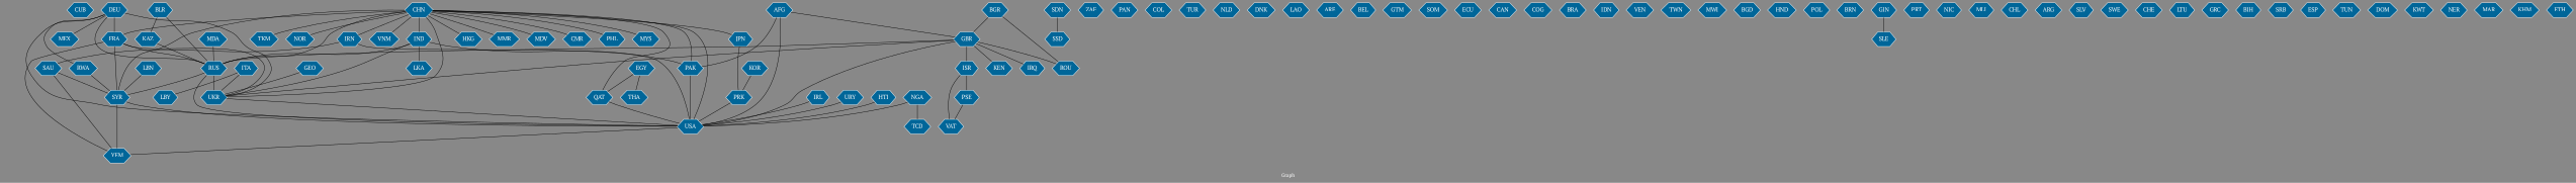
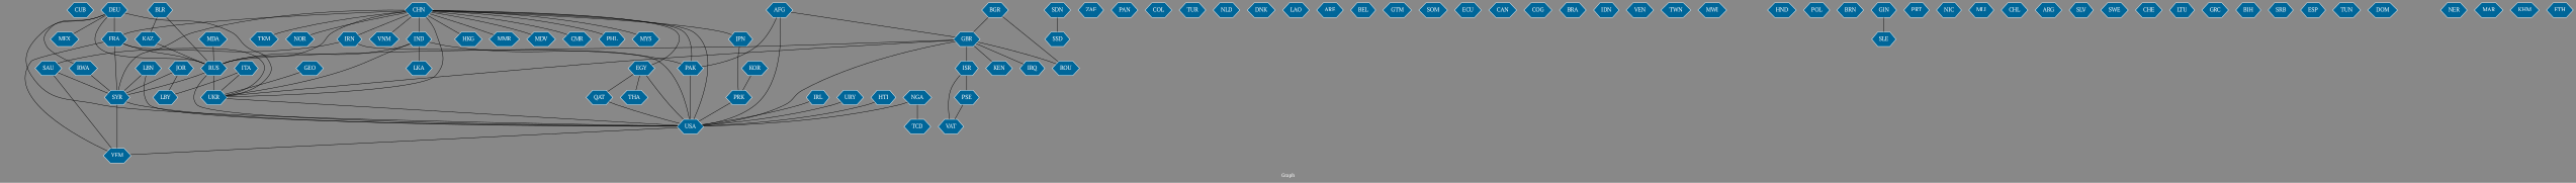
  graph {
    bgcolor="#888888"
    fontcolor=white
    fontname="PT Serif"
    fontsize=12
    label="Graph"
    node [color=white fillcolor="#006699" fontcolor=white fontname="PT Serif" shape=hexagon style=filled]
    edge [arrowhead=open color=black fontcolor=white fontname="PT Serif" fontsize=12 weight=1]
    n1 [label=CUB]
    n2 [label=SYR]
    n3 [label=USA]
    n4 [label=YEM]
    n5 [label=LBN]
    n6 [label=VAT]
    n7 [label=KAZ]
    n8 [label=RUS]
    n9 [label=UKR]
    n10 [label=MDA]
    n11 [label=SSD]
    n12 [label=SDN]
    n13 [label=MEX]
    n14 [label=CHN]
    n15 [label=JPN]
    n16 [label=PAK]
    n17 [label=IRN]
    n18 [label=EGY]
    n19 [label=IND]
    n20 [label=FRA]
    n21 [label=VNM]
    n22 [label=HKG]
    n23 [label=MMR]
    n24 [label=MDV]
    n25 [label=CMR]
    n26 [label=PHL]
    n27 [label=MYS]
    n28 [label=TKM]
    n29 [label=NOR]
    n30 [label=PRK]
    n31 [label=SAU]
    n32 [label=THA]
    n33 [label=QAT]
    n34 [label=LKA]
    n35 [label=AFG]
    n36 [label=GBR]
    n37 [label=ISR]
    n38 [label=KEN]
    n39 [label=IRQ]
    n40 [label=ROU]
    n41 [label=ZAF]
    n42 [label=PAN]
    n43 [label=COL]
    n44 [label=LBY]
    n45 [label=RWA]
    n46 [label=TUR]
    n47 [label=NLD]
    n48 [label=PSE]
    n49 [label=NGA]
    n50 [label=TCD]
    n51 [label=KOR]
    n52 [label=DNK]
    n53 [label=LAO]
    n54 [label=DEU]
    n55 [label=ARE]
    n56 [label=BEL]
    n57 [label=GTM]
    n58 [label=ITA]
    n59 [label=SOM]
    n60 [label=ECU]
    n61 [label=CAN]
    n62 [label=COG]
    n63 [label=BRA]
    n64 [label=GEO]
    n65 [label=IDN]
    n66 [label=VEN]
    n67 [label=TWN]
    n68 [label=MWI]
-   n69 [label=BGD]
+   n70 [label=JOR]
    n71 [label=IRL]
    n72 [label=HND]
    n73 [label=POL]
    n74 [label=BRN]
    n75 [label=GIN]
    n76 [label=SLE]
    n77 [label=PRT]
    n78 [label=NIC]
    n79 [label=MLI]
    n80 [label=CHL]
    n81 [label=ARG]
    n82 [label=SLV]
    n83 [label=SWE]
    n84 [label=BLR]
    n85 [label=URY]
    n86 [label=CHE]
    n87 [label=LTU]
    n88 [label=GRC]
    n89 [label=BIH]
    n90 [label=SRB]
    n91 [label=ESP]
    n92 [label=TUN]
    n93 [label=DOM]
-   n94 [label=KWT]
    n95 [label=HTI]
    n96 [label=NER]
    n97 [label=MAR]
    n98 [label=KHM]
    n99 [label=ETH]
    n100 [label=BGR]
    n2 -- n3 [weight=8]
    n2 -- n4
    n3 -- n4 [weight=2]
    n5 -- n2 [weight=9]
+   n5 -- n3 [weight=2]
    n7 -- n8 [weight=7]
    n8 -- n2 [weight=3]
    n8 -- n3 [weight=3]
    n8 -- n9 [weight=119]
    n9 -- n3 [weight=2]
    n10 -- n8
    n12 -- n11 [weight=26]
    n14 -- n2 [weight=3]
    n14 -- n3 [weight=6]
    n14 -- n8 [weight=14]
    n14 -- n9
    n14 -- n15 [weight=7]
    n14 -- n16 [weight=2]
    n14 -- n17
-   n14 -- n33
+   n14 -- n18
    n14 -- n19
    n14 -- n20 [weight=2]
    n14 -- n21 [weight=9]
    n14 -- n22 [weight=2]
    n14 -- n23 [weight=2]
    n14 -- n24
    n14 -- n25
    n14 -- n26 [weight=5]
    n14 -- n27 [weight=2]
    n14 -- n28
    n14 -- n29
    n15 -- n30 [weight=2]
    n16 -- n3 [weight=8]
    n17 -- n3
    n17 -- n31 [weight=5]
+   n18 -- n3 [weight=2]
    n18 -- n32
    n18 -- n33 [weight=2]
    n19 -- n8
    n19 -- n9
    n19 -- n16 [weight=15]
    n19 -- n34
    n20 -- n2 [weight=2]
    n20 -- n4
    n20 -- n8 [weight=5]
    n20 -- n9
    n30 -- n3 [weight=3]
    n31 -- n2 [weight=2]
    n31 -- n4
    n33 -- n3
    n35 -- n3 [weight=10]
    n35 -- n16 [weight=2]
    n35 -- n36
    n36 -- n3 [weight=2]
    n36 -- n8
    n36 -- n9
    n36 -- n37 [weight=2]
    n36 -- n38 [weight=2]
    n36 -- n39
    n36 -- n40
    n37 -- n6 [weight=9]
    n37 -- n48 [weight=15]
    n45 -- n2
    n48 -- n6 [weight=7]
    n49 -- n3 [weight=2]
    n49 -- n50 [weight=3]
    n51 -- n30
    n54 -- n3 [weight=2]
    n54 -- n8 [weight=4]
    n54 -- n9 [weight=8]
    n54 -- n13
    n54 -- n20
    n54 -- n45
    n58 -- n9
    n58 -- n44
    n64 -- n9
+   n70 -- n2 [weight=4]
+   n70 -- n44 [weight=2]
    n71 -- n3 [weight=2]
    n75 -- n76
    n84 -- n7 [weight=6]
    n84 -- n8 [weight=6]
    n85 -- n3
    n95 -- n3
    n100 -- n36
    n100 -- n40
  }
